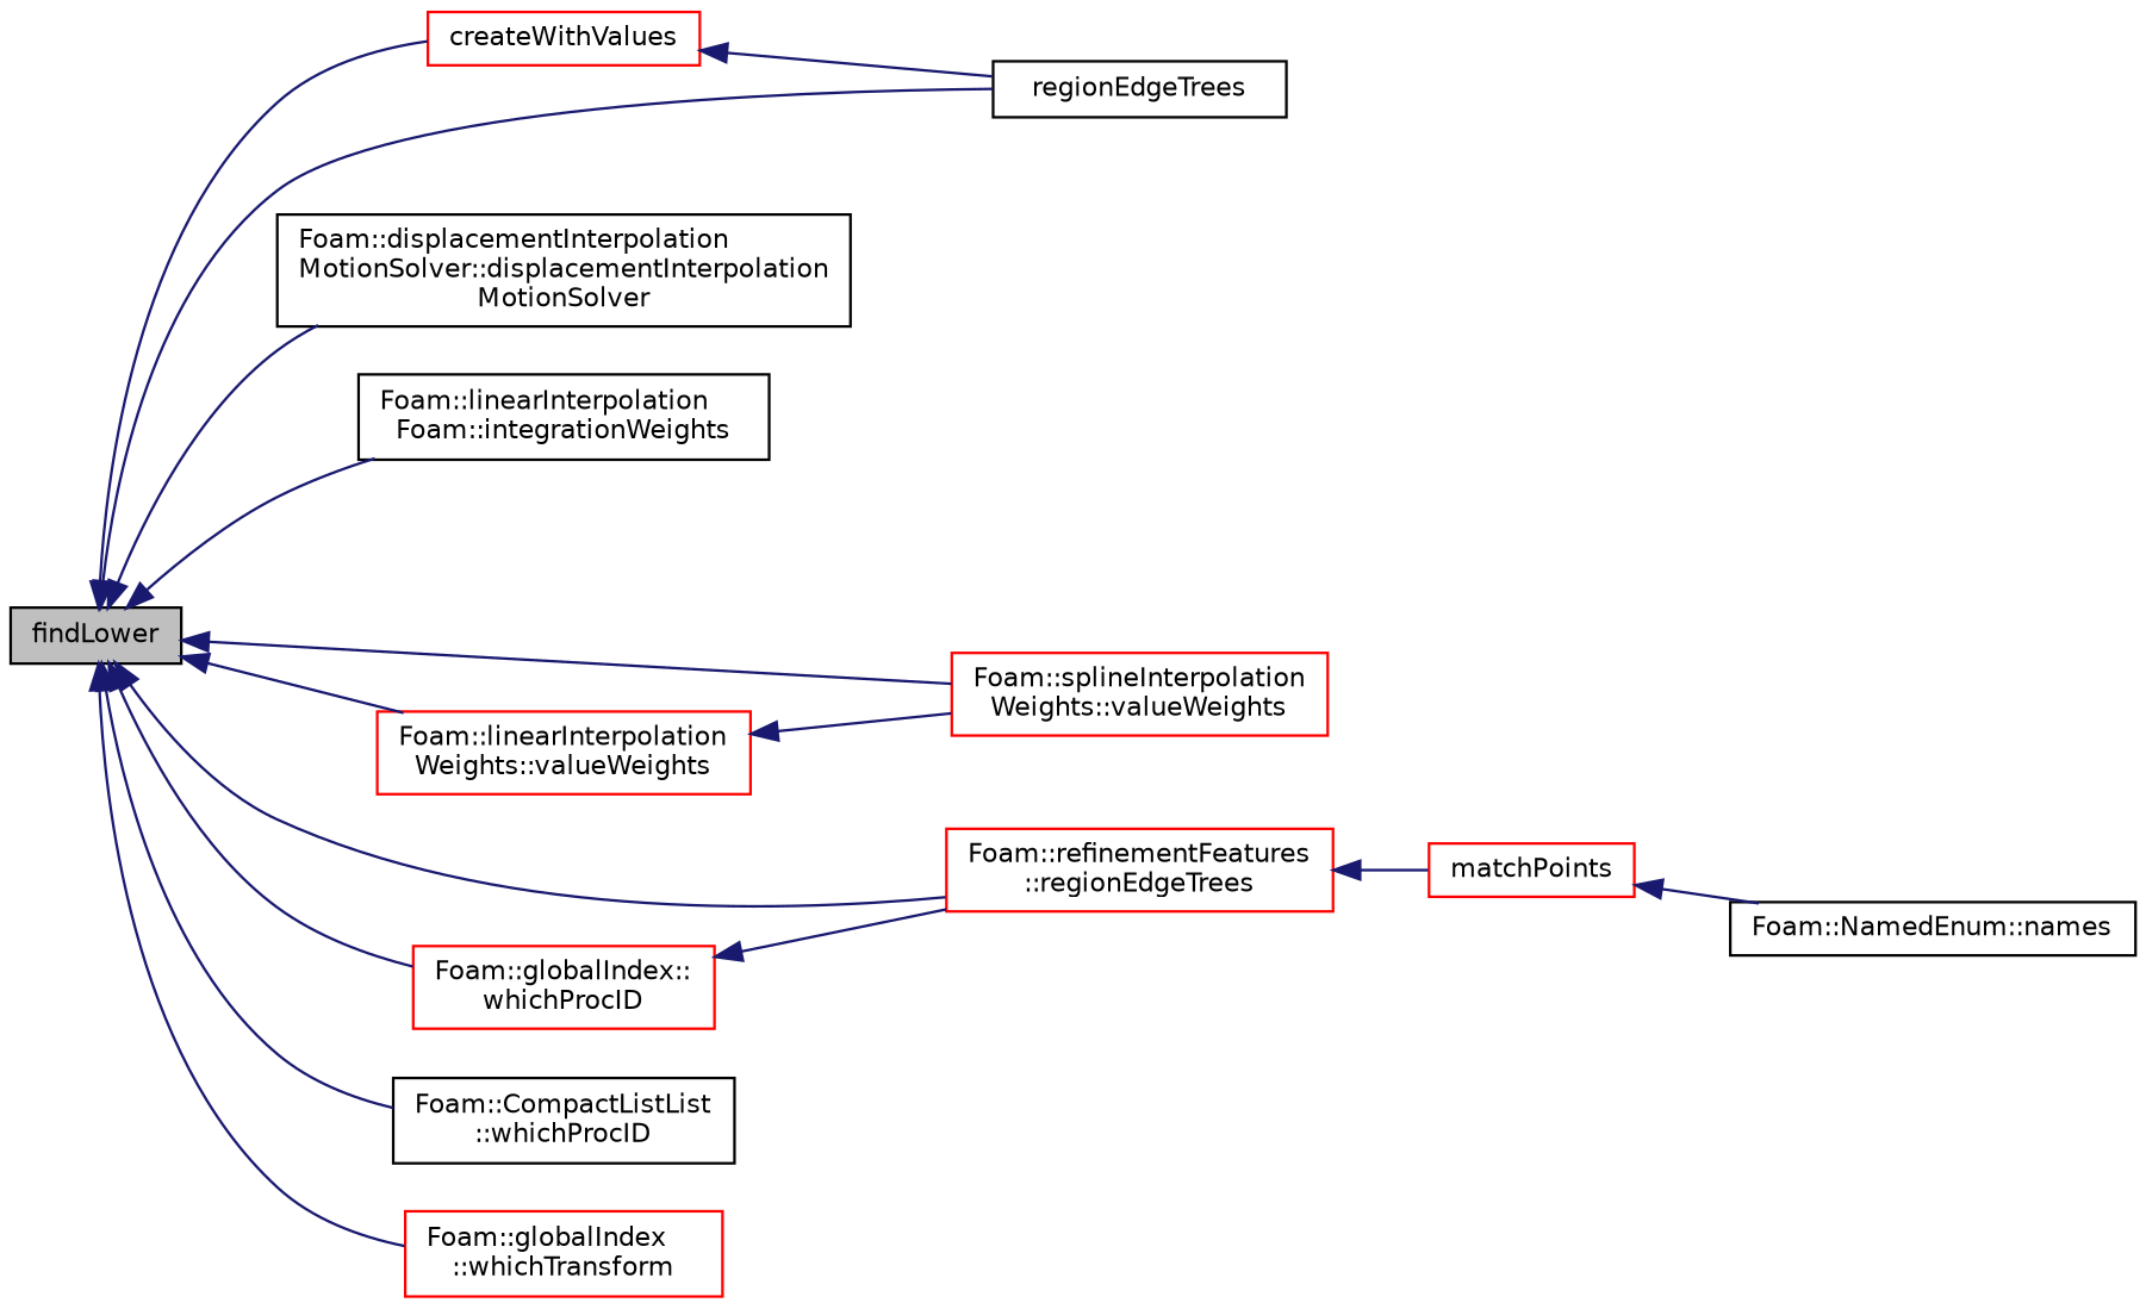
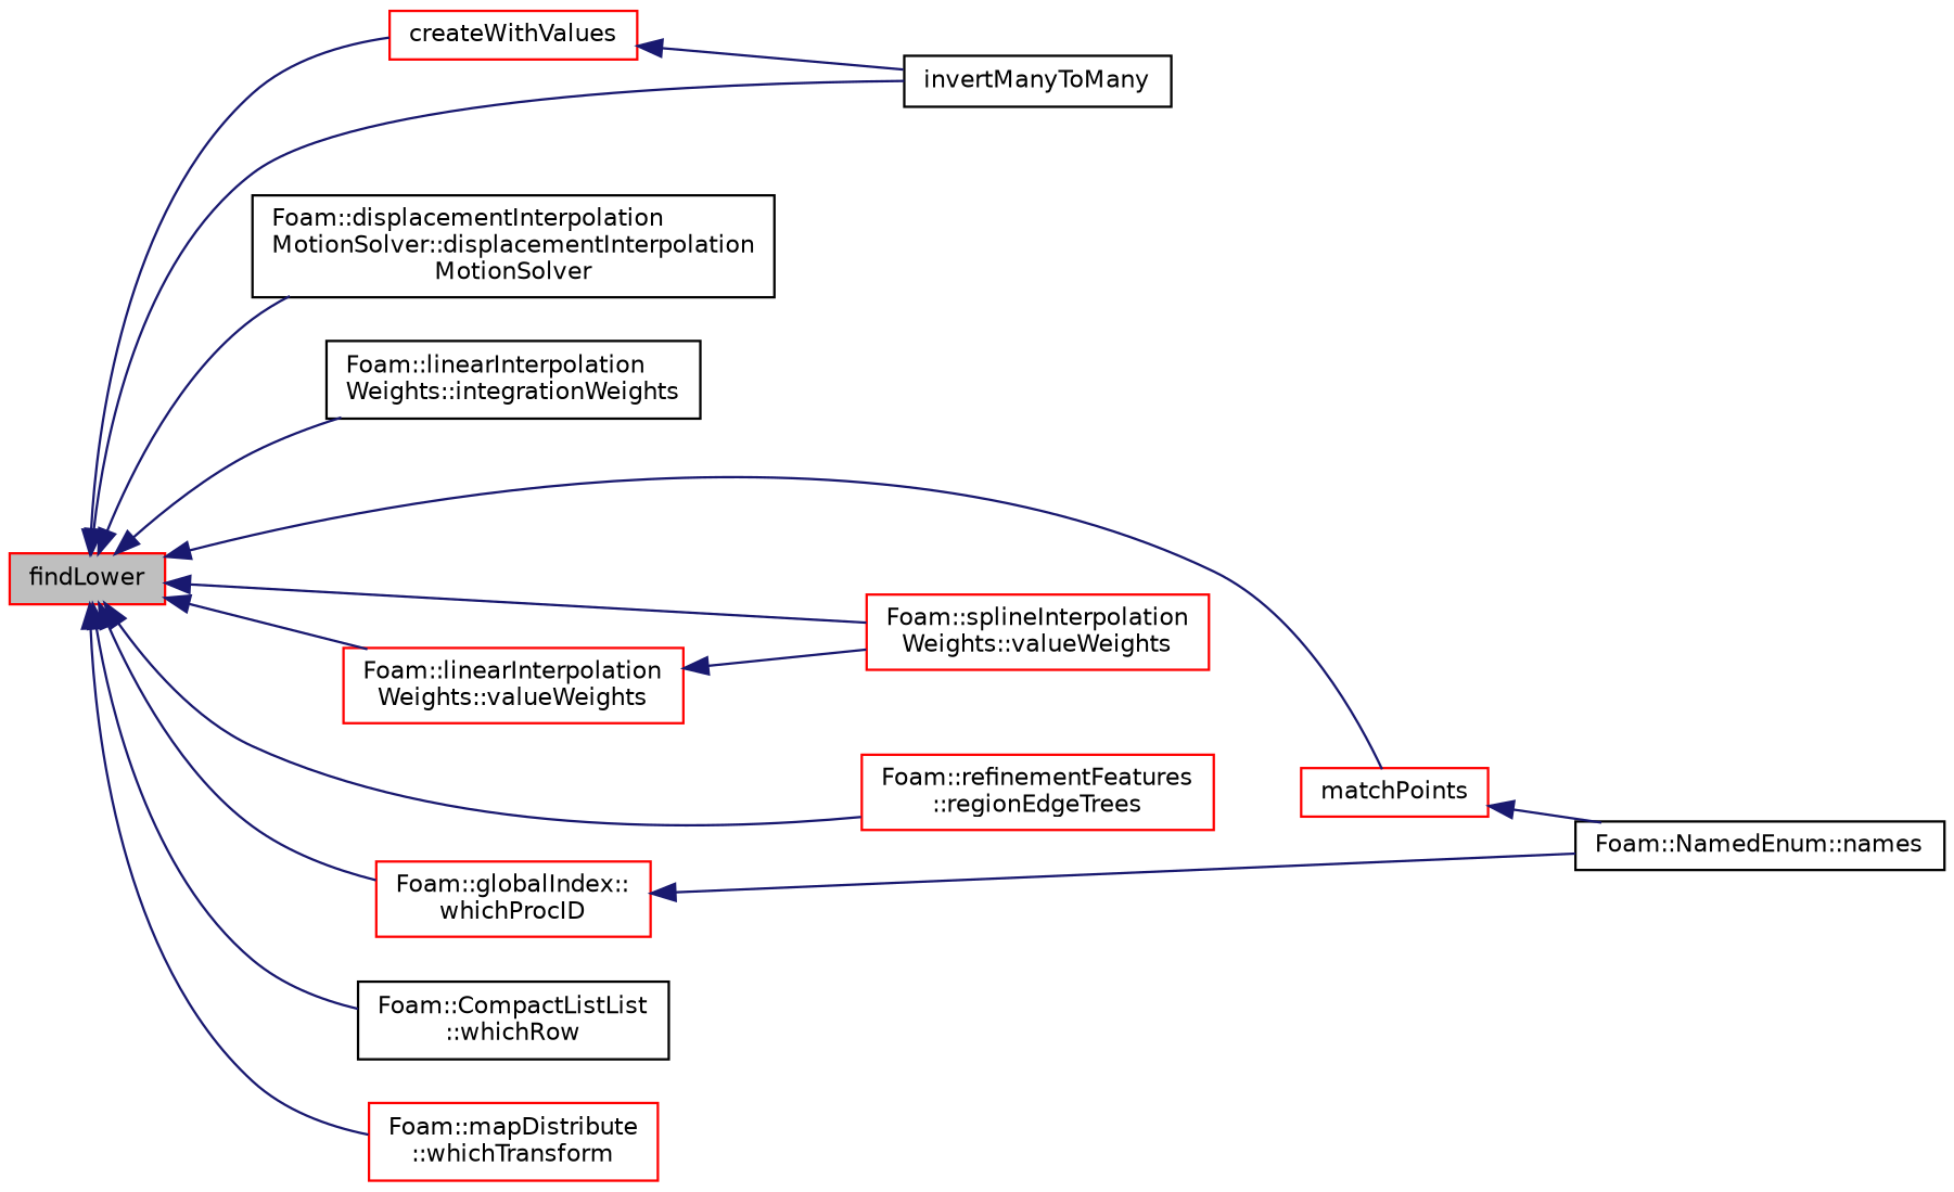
  digraph {
    rankdir=LR
    node [color=red fontname=Helvetica fontsize=10 shape=record]
    edge [color=midnightblue dir=back fontname=Helvetica fontsize=10 labelfontname=Helvetica labelfontsize=10 style=solid]
-   n1 [color=black fillcolor=grey75 fontcolor=black height=0.2 label=findLower style=filled width=0.4]
+   n1 [fillcolor=grey75 fontcolor=black height=0.2 label=findLower style=filled width=0.4]
    n2 [height=0.2 label=createWithValues width=0.4]
-   n3 [color=black height=0.2 label=regionEdgeTrees width=0.4]
+   n3 [color=black height=0.2 label=invertManyToMany width=0.4]
    n4 [color=black height=0.2 label="Foam::displacementInterpolation\lMotionSolver::displacementInterpolation\lMotionSolver" width=0.4]
-   n5 [color=black height=0.2 label="Foam::linearInterpolation\lFoam::integrationWeights" width=0.4]
+   n5 [color=black height=0.2 label="Foam::linearInterpolation\lWeights::integrationWeights" width=0.4]
    n6 [height=0.2 label=matchPoints width=0.4]
    n7 [height=0.2 label="Foam::refinementFeatures\l::regionEdgeTrees" width=0.4]
    n8 [height=0.2 label="Foam::splineInterpolation\lWeights::valueWeights" width=0.4]
    n9 [height=0.2 label="Foam::linearInterpolation\lWeights::valueWeights" width=0.4]
    n10 [height=0.2 label="Foam::globalIndex::\lwhichProcID" width=0.4]
-   n11 [color=black height=0.2 label="Foam::CompactListList\l::whichProcID" width=0.4]
-   n12 [height=0.2 label="Foam::globalIndex\l::whichTransform" width=0.4]
+   n11 [color=black height=0.2 label="Foam::CompactListList\l::whichRow" width=0.4]
+   n12 [height=0.2 label="Foam::mapDistribute\l::whichTransform" width=0.4]
    n13 [color=black height=0.2 label="Foam::NamedEnum::names" width=0.4]
    n1 -> n2
    n1 -> n3
    n1 -> n4
    n1 -> n5
-   n7 -> n6
+   n1 -> n6
    n1 -> n7
    n1 -> n8
    n1 -> n9
    n1 -> n10
    n1 -> n11
    n1 -> n12
    n2 -> n3
    n6 -> n13
    n9 -> n8
-   n10 -> n7
+   n10 -> n13
  }
